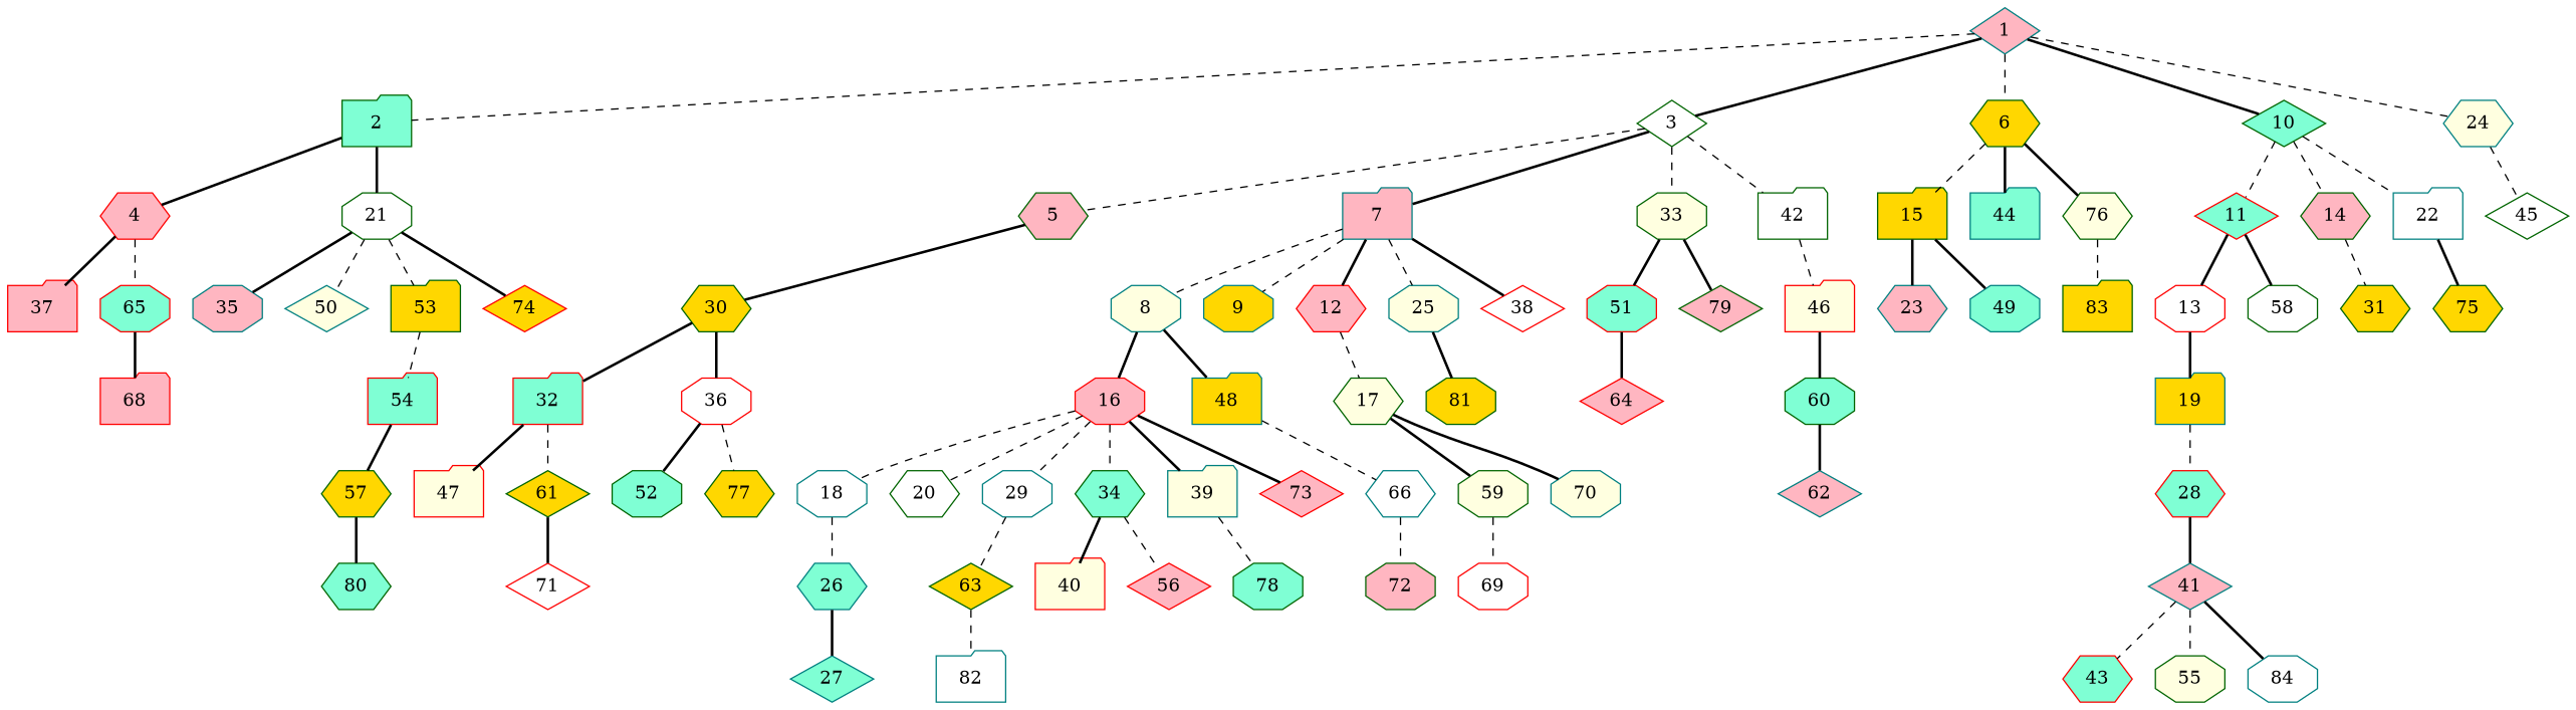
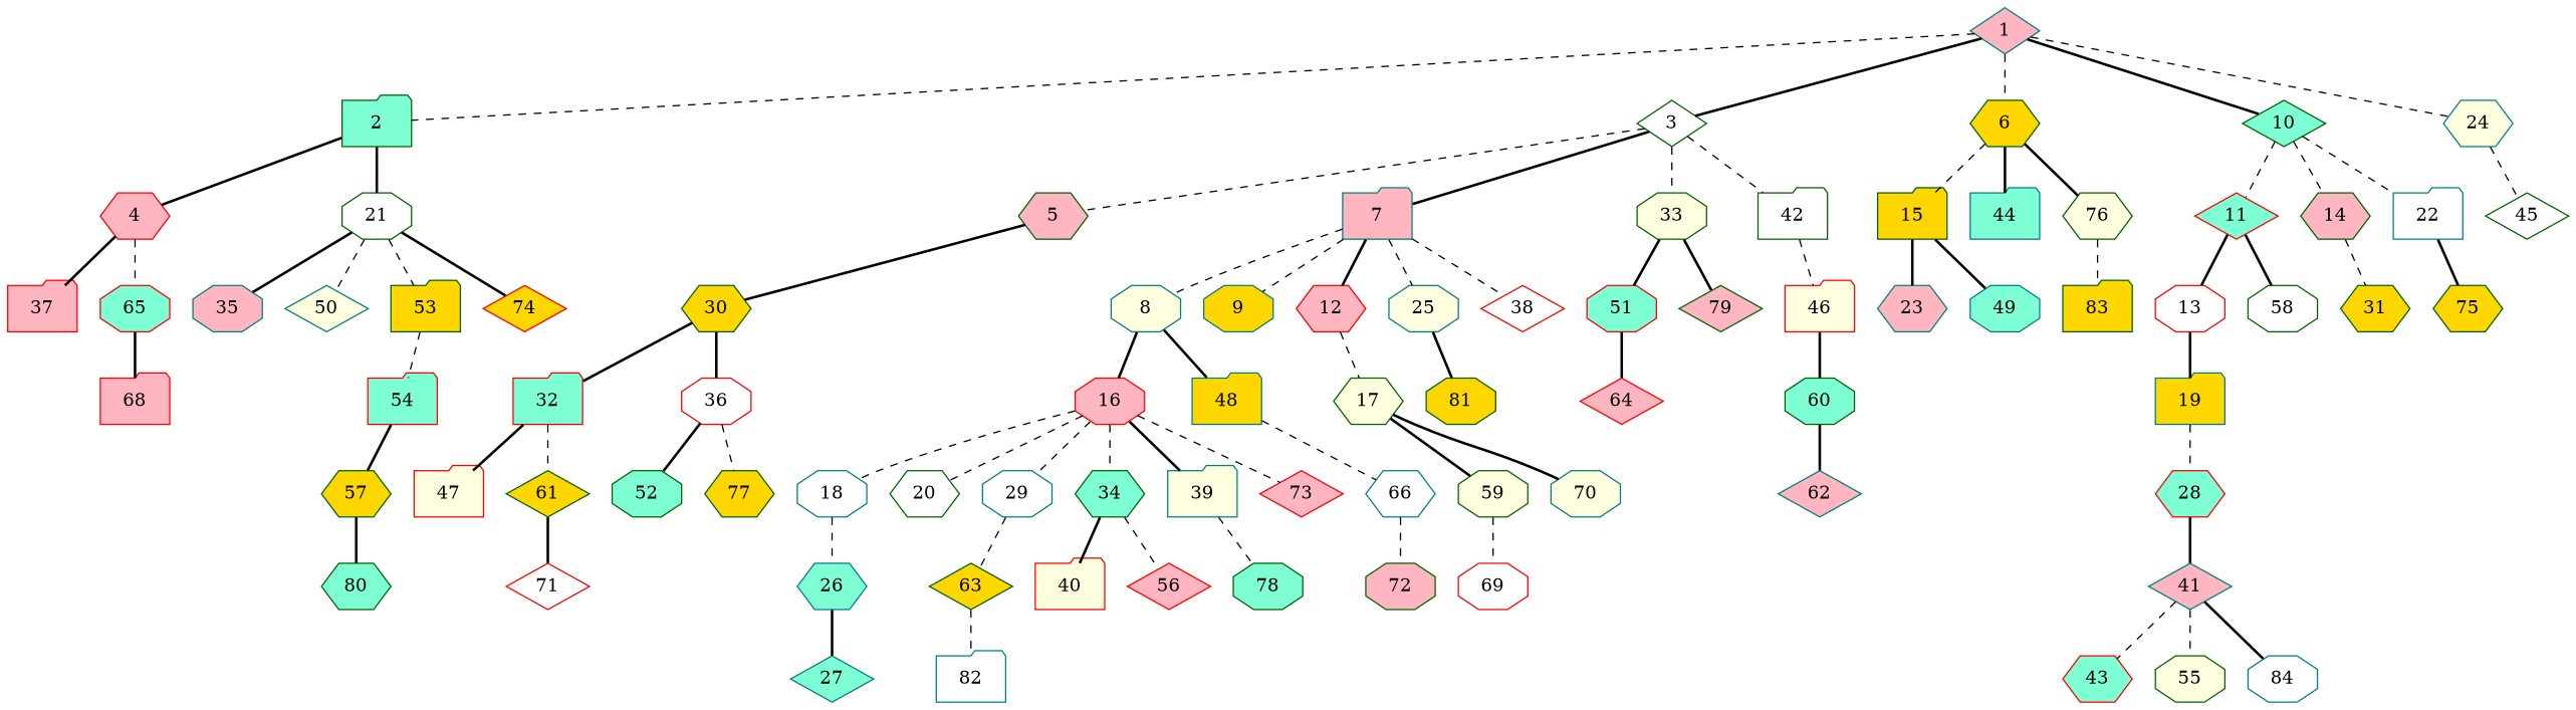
  graph {
    node [color=darkgreen fillcolor=lightpink shape=octagon style=filled]
    edge [style=bold]
    1 [color=teal shape=diamond]
    2 [fillcolor=aquamarine shape=folder]
    3 [fillcolor=white shape=diamond]
    6 [fillcolor=gold shape=hexagon]
    10 [fillcolor=aquamarine shape=diamond]
    24 [color=teal fillcolor=lightyellow shape=hexagon]
    4 [color=red shape=hexagon]
    21 [fillcolor=white]
    5 [shape=hexagon]
    7 [color=teal shape=folder]
    33 [fillcolor=lightyellow]
    42 [fillcolor=white shape=folder]
    15 [fillcolor=gold shape=folder]
    44 [color=teal fillcolor=aquamarine shape=folder]
    76 [fillcolor=lightyellow shape=hexagon]
    11 [color=red fillcolor=aquamarine shape=diamond]
    14 [shape=hexagon]
    22 [color=teal fillcolor=white shape=folder]
    45 [fillcolor=white shape=diamond]
    37 [color=red shape=folder]
    65 [color=red fillcolor=aquamarine]
    35 [color=teal]
    50 [color=teal fillcolor=lightyellow shape=diamond]
    53 [fillcolor=gold shape=folder]
    74 [color=red fillcolor=gold shape=diamond]
    30 [fillcolor=gold shape=hexagon]
    8 [color=teal fillcolor=lightyellow]
    9 [color=teal fillcolor=gold]
    12 [color=red shape=hexagon]
    25 [color=teal fillcolor=lightyellow]
    38 [color=red fillcolor=white shape=diamond]
    51 [color=red fillcolor=aquamarine]
    79 [shape=diamond]
    46 [color=red fillcolor=lightyellow shape=folder]
    68 [color=red shape=folder]
    32 [color=red fillcolor=aquamarine shape=folder]
    36 [color=red fillcolor=white]
    23 [color=teal shape=hexagon]
    49 [color=teal fillcolor=aquamarine]
    83 [fillcolor=gold shape=folder]
    16 [color=red]
    48 [color=teal fillcolor=gold shape=folder]
    17 [fillcolor=lightyellow shape=hexagon]
    81 [fillcolor=gold]
    18 [color=teal fillcolor=white]
    20 [fillcolor=white shape=hexagon]
    29 [color=teal fillcolor=white]
    34 [fillcolor=aquamarine shape=hexagon]
    39 [color=teal fillcolor=lightyellow shape=folder]
    73 [color=red shape=diamond]
    66 [color=teal fillcolor=white shape=hexagon]
    13 [color=red fillcolor=white]
    58 [fillcolor=white]
    31 [fillcolor=gold shape=hexagon]
    75 [fillcolor=gold shape=hexagon]
    19 [color=teal fillcolor=gold shape=folder]
    59 [fillcolor=lightyellow]
    70 [color=teal fillcolor=lightyellow]
    28 [color=red fillcolor=aquamarine shape=hexagon]
    26 [color=teal fillcolor=aquamarine shape=hexagon]
    63 [fillcolor=gold shape=diamond]
    40 [color=red fillcolor=lightyellow shape=folder]
    56 [color=red shape=diamond]
    78 [fillcolor=aquamarine]
    69 [color=red fillcolor=white]
    27 [color=teal fillcolor=aquamarine shape=diamond]
    41 [color=teal shape=diamond]
    54 [color=red fillcolor=aquamarine shape=folder]
    43 [color=red fillcolor=aquamarine shape=hexagon]
    55 [fillcolor=lightyellow]
    84 [color=teal fillcolor=white]
    82 [color=teal fillcolor=white shape=folder]
    47 [color=red fillcolor=lightyellow shape=folder]
    61 [fillcolor=gold shape=diamond]
    52 [fillcolor=aquamarine]
    77 [fillcolor=gold shape=hexagon]
    71 [color=red fillcolor=white shape=diamond]
    64 [color=red shape=diamond]
    60 [fillcolor=aquamarine]
    62 [color=teal shape=diamond]
    72
    57 [fillcolor=gold shape=hexagon]
    80 [fillcolor=aquamarine shape=hexagon]
    1 -- 2 [style=dashed]
    1 -- 3
    1 -- 6 [style=dashed]
    1 -- 10
    1 -- 24 [style=dashed]
    2 -- 4
    2 -- 21
    3 -- 5 [style=dashed]
    3 -- 7
    3 -- 33 [style=dashed]
    3 -- 42 [style=dashed]
    6 -- 15 [style=dashed]
    6 -- 44
    6 -- 76
    10 -- 11 [style=dashed]
    10 -- 14 [style=dashed]
    10 -- 22 [style=dashed]
    24 -- 45 [style=dashed]
    4 -- 37
    4 -- 65 [style=dashed]
    21 -- 35
    21 -- 50 [style=dashed]
    21 -- 53 [style=dashed]
    21 -- 74
    5 -- 30
    7 -- 8 [style=dashed]
    7 -- 9 [style=dashed]
    7 -- 12
    7 -- 25 [style=dashed]
-   7 -- 38
+   7 -- 38 [style=dashed]
    33 -- 51
    33 -- 79
    42 -- 46 [style=dashed]
    15 -- 23
    15 -- 49
    76 -- 83 [style=dashed]
    11 -- 13
    11 -- 58
    14 -- 31 [style=dashed]
    22 -- 75
    65 -- 68
    53 -- 54 [style=dashed]
    30 -- 32
    30 -- 36
    8 -- 16
    8 -- 48
    12 -- 17 [style=dashed]
    25 -- 81
    51 -- 64
    46 -- 60
    32 -- 47
    32 -- 61 [style=dashed]
    36 -- 52
    36 -- 77 [style=dashed]
    16 -- 18 [style=dashed]
    16 -- 20 [style=dashed]
    16 -- 29 [style=dashed]
    16 -- 34 [style=dashed]
    16 -- 39
-   16 -- 73
+   16 -- 73 [style=dashed]
    48 -- 66 [style=dashed]
    17 -- 59
    17 -- 70
    18 -- 26 [style=dashed]
    29 -- 63 [style=dashed]
    34 -- 40
    34 -- 56 [style=dashed]
    39 -- 78 [style=dashed]
    66 -- 72 [style=dashed]
    13 -- 19
    19 -- 28 [style=dashed]
    59 -- 69 [style=dashed]
    28 -- 41
    26 -- 27
    63 -- 82 [style=dashed]
    41 -- 43 [style=dashed]
    41 -- 55 [style=dashed]
    41 -- 84
    54 -- 57
    61 -- 71
    60 -- 62
    57 -- 80
  }
